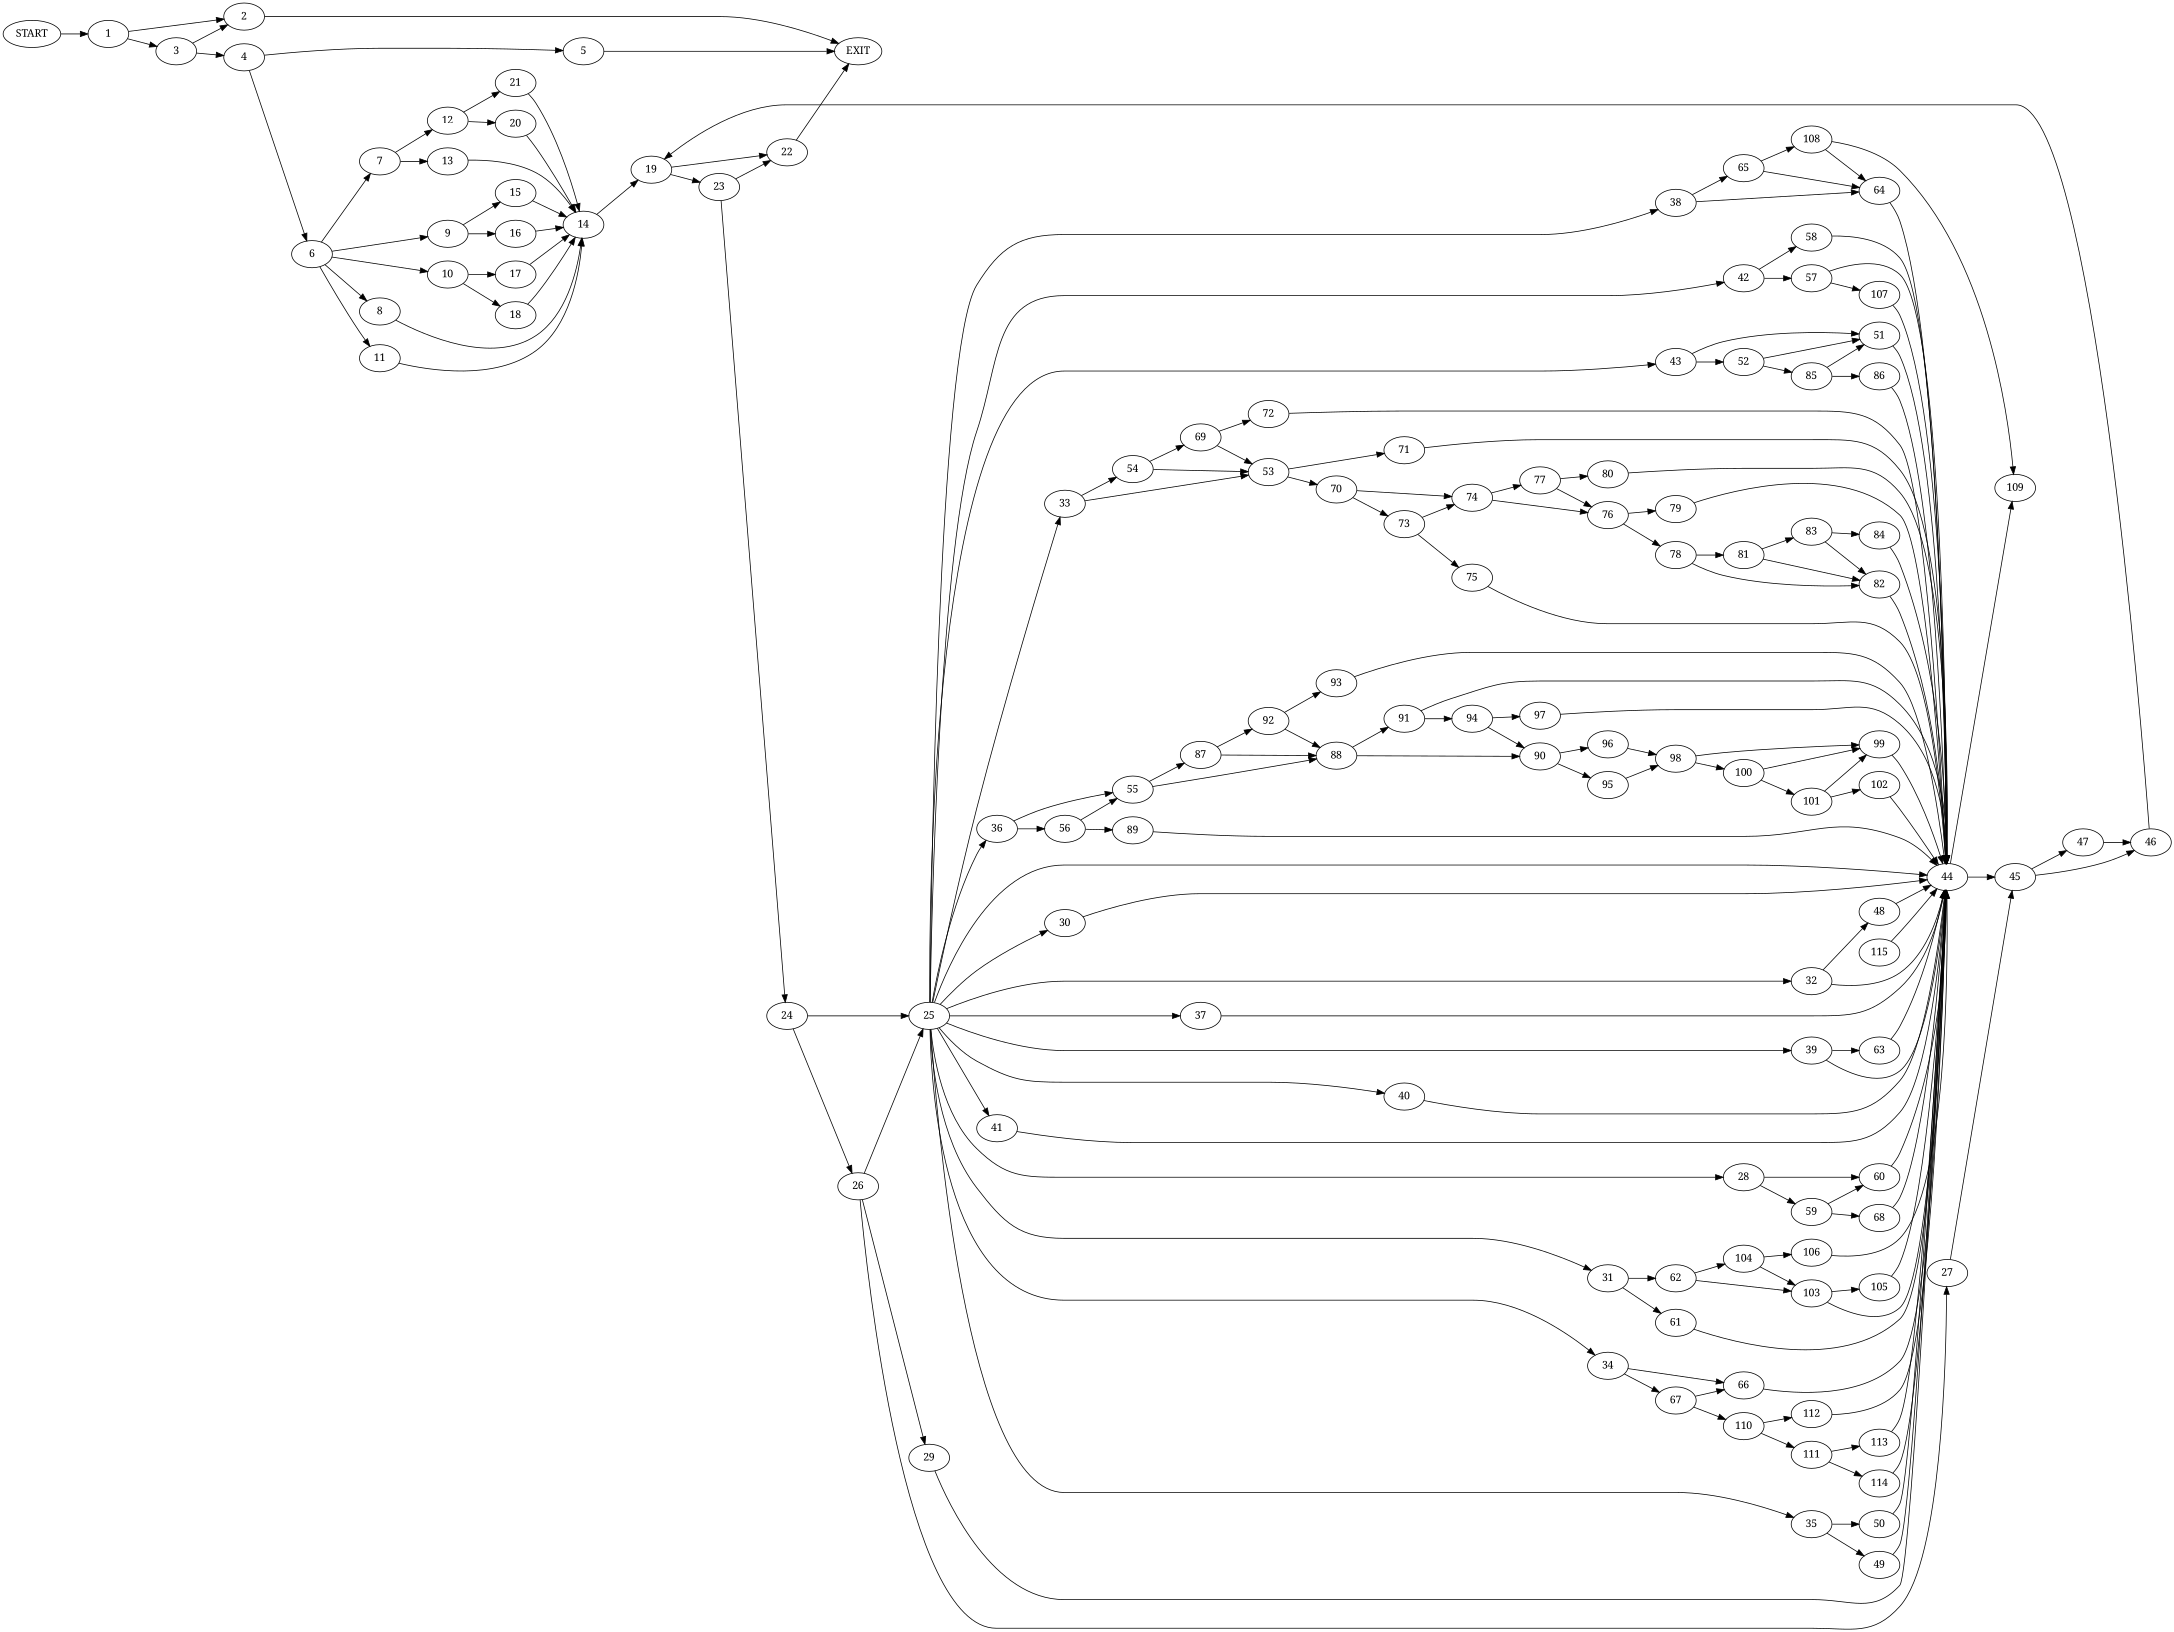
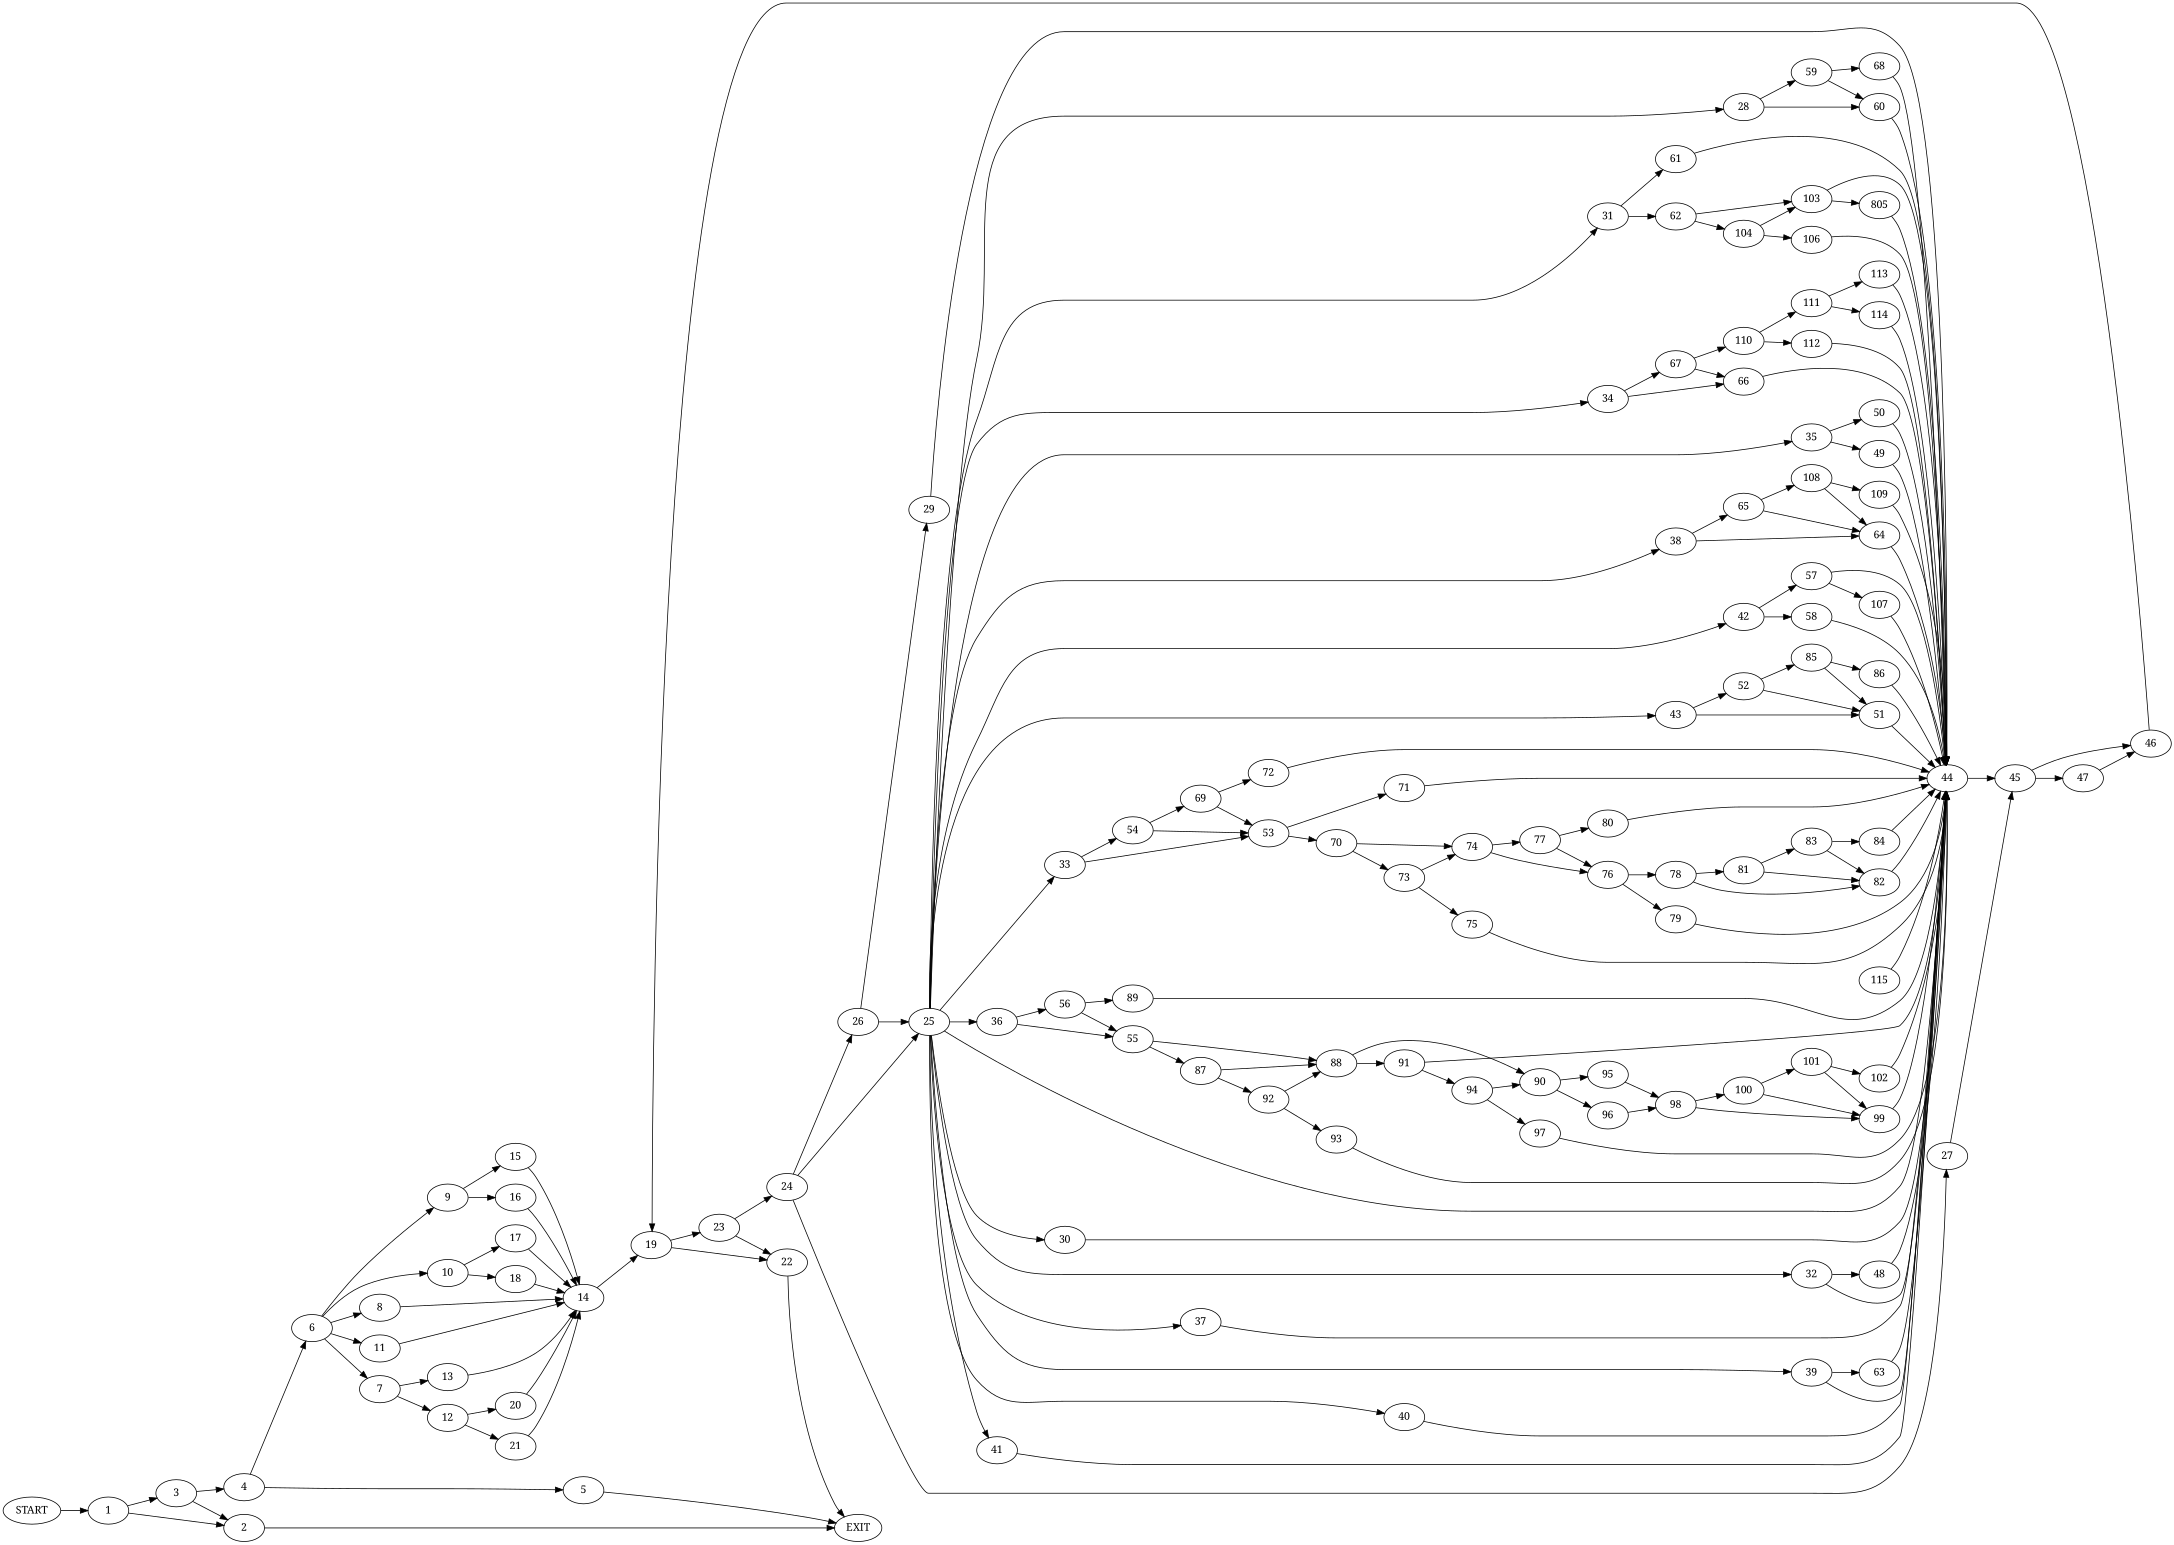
  digraph {
    fontname="Noto Serif"
    rankdir=LR
    node [fontname="Noto Serif"]
    edge [fontname="Noto Serif"]
    n1 [label=START]
    1
    2
    3
    n5 [label=EXIT]
    4
    5
    6
    7
    8
    9
    10
    11
    12
    13
    14
    15
    16
    17
    18
    20
    21
    19
    22
    23
    24
    25
    26
    28
    30
    31
    32
    33
    34
    35
    36
    37
    38
    39
    40
    41
    42
    43
    44
    29
    27
    59
    60
    61
    62
    48
    53
    54
    66
    67
    49
    50
    55
    56
    64
    65
    63
    57
    58
    51
    52
    45
    46
    47
    68
    103
    104
    70
    71
    69
    110
    87
    88
    89
    108
    107
    85
    115
    86
    73
    74
    72
    92
    90
    91
-   105
+   105 [label=805]
    106
    109
    111
    112
    75
    76
    77
    78
    79
    80
    81
    82
    83
    84
    93
    95
    96
    94
    98
    97
    99
    100
    101
    102
    113
    114
    n1 -> 1
    1 -> 2
    1 -> 3
    2 -> n5
    3 -> 2
    3 -> 4
    4 -> 5
    4 -> 6
    5 -> n5
    6 -> 7
    6 -> 8
    6 -> 9
    6 -> 10
    6 -> 11
    7 -> 12
    7 -> 13
    8 -> 14
    9 -> 15
    9 -> 16
    10 -> 17
    10 -> 18
    11 -> 14
    12 -> 20
    12 -> 21
    13 -> 14
    14 -> 19
    15 -> 14
    16 -> 14
    17 -> 14
    18 -> 14
    20 -> 14
    21 -> 14
    19 -> 22
    19 -> 23
    22 -> n5
    23 -> 22
    23 -> 24
    24 -> 25
    24 -> 26
    25 -> 28
    25 -> 30
    25 -> 31
    25 -> 32
    25 -> 33
    25 -> 34
    25 -> 35
    25 -> 36
    25 -> 37
    25 -> 38
    25 -> 39
    25 -> 40
    25 -> 41
    25 -> 42
    25 -> 43
    25 -> 44
    26 -> 25
    26 -> 29
-   26 -> 27
+   24 -> 27
    28 -> 59
    28 -> 60
    30 -> 44
    31 -> 61
    31 -> 62
    32 -> 44
    32 -> 48
    33 -> 53
    33 -> 54
    34 -> 66
    34 -> 67
    35 -> 49
    35 -> 50
    36 -> 55
    36 -> 56
    37 -> 44
    38 -> 64
    38 -> 65
    39 -> 44
    39 -> 63
    40 -> 44
    41 -> 44
    42 -> 57
    42 -> 58
    43 -> 51
    43 -> 52
    44 -> 45
    29 -> 44
    27 -> 45
    59 -> 60
    59 -> 68
    60 -> 44
    61 -> 44
    62 -> 103
    62 -> 104
    48 -> 44
    53 -> 70
    53 -> 71
    54 -> 53
    54 -> 69
    66 -> 44
    67 -> 66
    67 -> 110
    49 -> 44
    50 -> 44
    55 -> 87
    55 -> 88
    56 -> 55
    56 -> 89
    64 -> 44
    65 -> 64
    65 -> 108
    63 -> 44
    57 -> 44
    57 -> 107
    58 -> 44
    51 -> 44
    52 -> 51
    52 -> 85
    45 -> 46
    45 -> 47
    46 -> 19
    47 -> 46
    68 -> 44
    103 -> 44
    103 -> 105
    104 -> 103
    104 -> 106
    70 -> 73
    70 -> 74
    71 -> 44
    69 -> 53
    69 -> 72
    110 -> 111
    110 -> 112
    87 -> 88
    87 -> 92
    88 -> 90
    88 -> 91
    89 -> 44
    108 -> 64
    108 -> 109
    107 -> 44
    85 -> 51
    85 -> 86
    115 -> 44
    86 -> 44
    73 -> 74
    73 -> 75
    74 -> 76
    74 -> 77
    72 -> 44
    92 -> 88
    92 -> 93
    90 -> 95
    90 -> 96
    91 -> 44
    91 -> 94
    105 -> 44
    106 -> 44
-   44 -> 109
+   109 -> 44
    111 -> 113
    111 -> 114
    112 -> 44
    75 -> 44
    76 -> 78
    76 -> 79
    77 -> 76
    77 -> 80
    78 -> 81
    78 -> 82
    79 -> 44
    80 -> 44
    81 -> 82
    81 -> 83
    82 -> 44
    83 -> 82
    83 -> 84
    84 -> 44
    93 -> 44
    95 -> 98
    96 -> 98
    94 -> 90
    94 -> 97
    98 -> 99
    98 -> 100
    97 -> 44
    99 -> 44
    100 -> 99
    100 -> 101
    101 -> 99
    101 -> 102
    102 -> 44
    113 -> 44
    114 -> 44
  }
